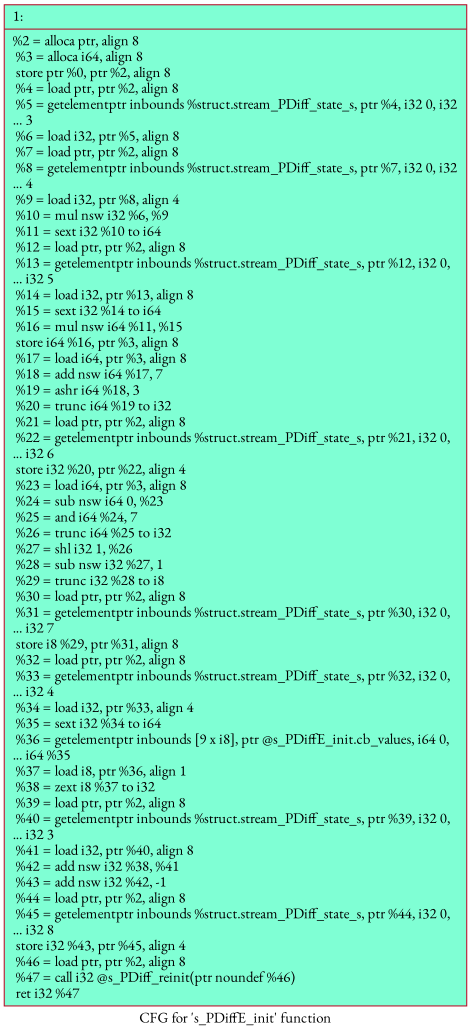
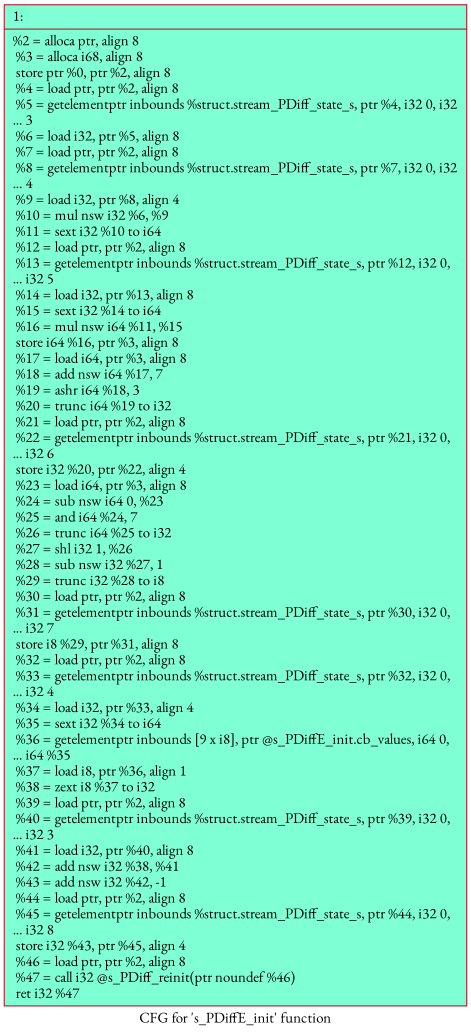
  digraph {
    label="CFG for 's_PDiffE_init' function"
    fontname="EB Garamond"
-   n1 [color="#b70d28ff" fillcolor=aquamarine fontname="EB Garamond" label="{1:\l|  %2 = alloca ptr, align 8\l  %3 = alloca i64, align 8\l  store ptr %0, ptr %2, align 8\l  %4 = load ptr, ptr %2, align 8\l  %5 = getelementptr inbounds %struct.stream_PDiff_state_s, ptr %4, i32 0, i32\l... 3\l  %6 = load i32, ptr %5, align 8\l  %7 = load ptr, ptr %2, align 8\l  %8 = getelementptr inbounds %struct.stream_PDiff_state_s, ptr %7, i32 0, i32\l... 4\l  %9 = load i32, ptr %8, align 4\l  %10 = mul nsw i32 %6, %9\l  %11 = sext i32 %10 to i64\l  %12 = load ptr, ptr %2, align 8\l  %13 = getelementptr inbounds %struct.stream_PDiff_state_s, ptr %12, i32 0,\l... i32 5\l  %14 = load i32, ptr %13, align 8\l  %15 = sext i32 %14 to i64\l  %16 = mul nsw i64 %11, %15\l  store i64 %16, ptr %3, align 8\l  %17 = load i64, ptr %3, align 8\l  %18 = add nsw i64 %17, 7\l  %19 = ashr i64 %18, 3\l  %20 = trunc i64 %19 to i32\l  %21 = load ptr, ptr %2, align 8\l  %22 = getelementptr inbounds %struct.stream_PDiff_state_s, ptr %21, i32 0,\l... i32 6\l  store i32 %20, ptr %22, align 4\l  %23 = load i64, ptr %3, align 8\l  %24 = sub nsw i64 0, %23\l  %25 = and i64 %24, 7\l  %26 = trunc i64 %25 to i32\l  %27 = shl i32 1, %26\l  %28 = sub nsw i32 %27, 1\l  %29 = trunc i32 %28 to i8\l  %30 = load ptr, ptr %2, align 8\l  %31 = getelementptr inbounds %struct.stream_PDiff_state_s, ptr %30, i32 0,\l... i32 7\l  store i8 %29, ptr %31, align 8\l  %32 = load ptr, ptr %2, align 8\l  %33 = getelementptr inbounds %struct.stream_PDiff_state_s, ptr %32, i32 0,\l... i32 4\l  %34 = load i32, ptr %33, align 4\l  %35 = sext i32 %34 to i64\l  %36 = getelementptr inbounds [9 x i8], ptr @s_PDiffE_init.cb_values, i64 0,\l... i64 %35\l  %37 = load i8, ptr %36, align 1\l  %38 = zext i8 %37 to i32\l  %39 = load ptr, ptr %2, align 8\l  %40 = getelementptr inbounds %struct.stream_PDiff_state_s, ptr %39, i32 0,\l... i32 3\l  %41 = load i32, ptr %40, align 8\l  %42 = add nsw i32 %38, %41\l  %43 = add nsw i32 %42, -1\l  %44 = load ptr, ptr %2, align 8\l  %45 = getelementptr inbounds %struct.stream_PDiff_state_s, ptr %44, i32 0,\l... i32 8\l  store i32 %43, ptr %45, align 4\l  %46 = load ptr, ptr %2, align 8\l  %47 = call i32 @s_PDiff_reinit(ptr noundef %46)\l  ret i32 %47\l}" shape=record style=filled]
+   n1 [color="#b70d28ff" fillcolor=aquamarine fontname="EB Garamond" label="{1:\l|  %2 = alloca ptr, align 8\l  %3 = alloca i68, align 8\l  store ptr %0, ptr %2, align 8\l  %4 = load ptr, ptr %2, align 8\l  %5 = getelementptr inbounds %struct.stream_PDiff_state_s, ptr %4, i32 0, i32\l... 3\l  %6 = load i32, ptr %5, align 8\l  %7 = load ptr, ptr %2, align 8\l  %8 = getelementptr inbounds %struct.stream_PDiff_state_s, ptr %7, i32 0, i32\l... 4\l  %9 = load i32, ptr %8, align 4\l  %10 = mul nsw i32 %6, %9\l  %11 = sext i32 %10 to i64\l  %12 = load ptr, ptr %2, align 8\l  %13 = getelementptr inbounds %struct.stream_PDiff_state_s, ptr %12, i32 0,\l... i32 5\l  %14 = load i32, ptr %13, align 8\l  %15 = sext i32 %14 to i64\l  %16 = mul nsw i64 %11, %15\l  store i64 %16, ptr %3, align 8\l  %17 = load i64, ptr %3, align 8\l  %18 = add nsw i64 %17, 7\l  %19 = ashr i64 %18, 3\l  %20 = trunc i64 %19 to i32\l  %21 = load ptr, ptr %2, align 8\l  %22 = getelementptr inbounds %struct.stream_PDiff_state_s, ptr %21, i32 0,\l... i32 6\l  store i32 %20, ptr %22, align 4\l  %23 = load i64, ptr %3, align 8\l  %24 = sub nsw i64 0, %23\l  %25 = and i64 %24, 7\l  %26 = trunc i64 %25 to i32\l  %27 = shl i32 1, %26\l  %28 = sub nsw i32 %27, 1\l  %29 = trunc i32 %28 to i8\l  %30 = load ptr, ptr %2, align 8\l  %31 = getelementptr inbounds %struct.stream_PDiff_state_s, ptr %30, i32 0,\l... i32 7\l  store i8 %29, ptr %31, align 8\l  %32 = load ptr, ptr %2, align 8\l  %33 = getelementptr inbounds %struct.stream_PDiff_state_s, ptr %32, i32 0,\l... i32 4\l  %34 = load i32, ptr %33, align 4\l  %35 = sext i32 %34 to i64\l  %36 = getelementptr inbounds [9 x i8], ptr @s_PDiffE_init.cb_values, i64 0,\l... i64 %35\l  %37 = load i8, ptr %36, align 1\l  %38 = zext i8 %37 to i32\l  %39 = load ptr, ptr %2, align 8\l  %40 = getelementptr inbounds %struct.stream_PDiff_state_s, ptr %39, i32 0,\l... i32 3\l  %41 = load i32, ptr %40, align 8\l  %42 = add nsw i32 %38, %41\l  %43 = add nsw i32 %42, -1\l  %44 = load ptr, ptr %2, align 8\l  %45 = getelementptr inbounds %struct.stream_PDiff_state_s, ptr %44, i32 0,\l... i32 8\l  store i32 %43, ptr %45, align 4\l  %46 = load ptr, ptr %2, align 8\l  %47 = call i32 @s_PDiff_reinit(ptr noundef %46)\l  ret i32 %47\l}" shape=record style=filled]
  }
